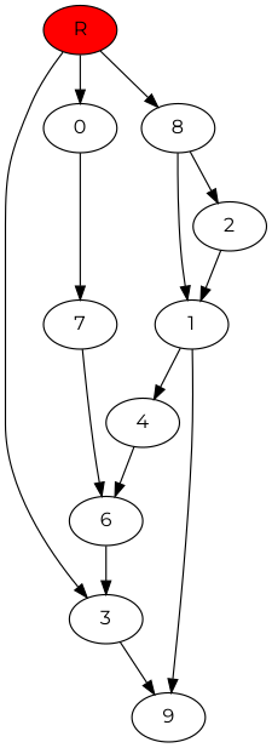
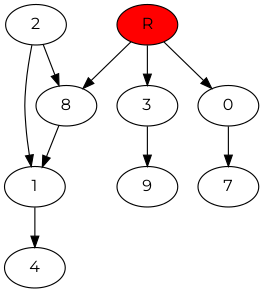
  digraph {
    fontname=Montserrat
    node [fontname=Montserrat]
    edge [fontname=Montserrat]
    1
    4
    9
-   6
    2
    3
    n7 [label=0]
    7
    8
    R [fillcolor="#ff0000" style=filled]
    1 -> 4
-   1 -> 9
-   4 -> 6
-   6 -> 3
    2 -> 1
    3 -> 9
    n7 -> 7
-   7 -> 6
    8 -> 1
-   8 -> 2
+   2 -> 8
    R -> 3
    R -> n7
    R -> 8
  }
